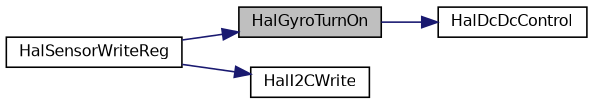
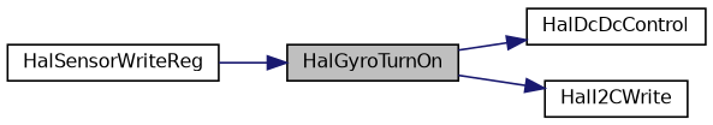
  digraph {
    rankdir=LR
    node [color=black fillcolor=white fontname=Helvetica fontsize=10 shape=record style=filled]
    edge [color=midnightblue fontname=Helvetica fontsize=10 labelfontname=Helvetica labelfontsize=10 style=solid]
    n1 [fillcolor=grey75 fontcolor=black height=0.2 label=HalGyroTurnOn width=0.4]
    n2 [height=0.2 label=HalDcDcControl width=0.4]
    n3 [height=0.2 label=HalSensorWriteReg width=0.4]
    n4 [height=0.2 label=HalI2CWrite width=0.4]
    n1 -> n2
    n3 -> n1
-   n3 -> n4
+   n1 -> n4
  }
